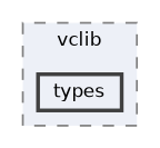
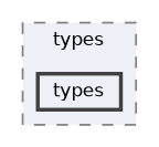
  digraph {
    compound=true
    n1 [color=grey25 fillcolor="#edf0f7" fontname=Helvetica fontsize=10 height=0.2 label=types shape=box style="filled,bold" width=0.4]
    subgraph cluster_1 {
      bgcolor="#edf0f7"
      fontname=Helvetica
      fontsize=10
-     label=vclib
+     label=types
      pencolor=grey50
      style="filled,dashed"
      n1
    }
  }
